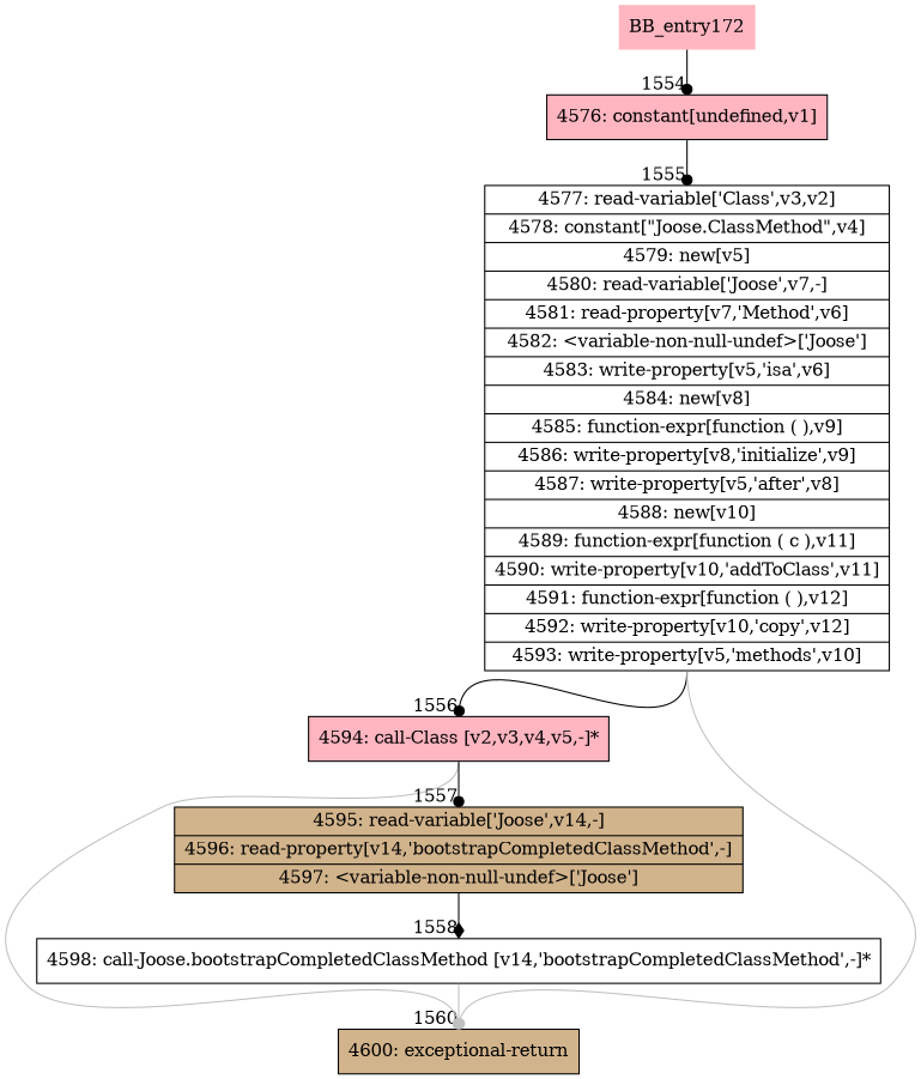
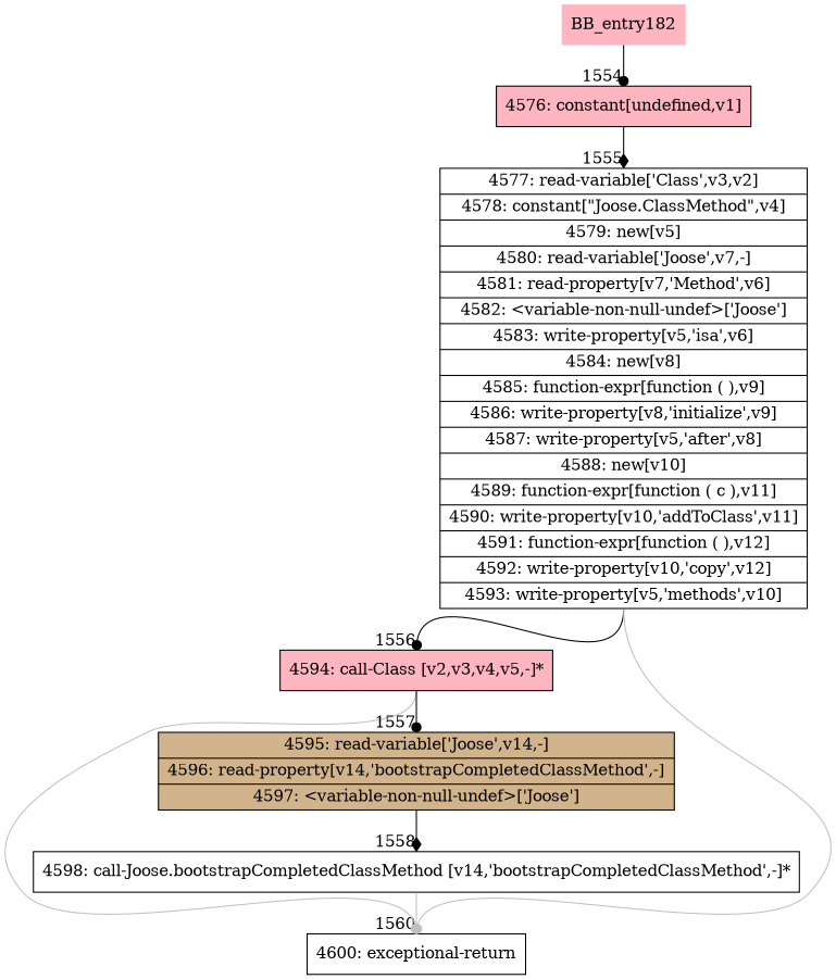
  digraph {
    rankdir=TD
    node [fillcolor=lightpink shape=record style=filled]
    edge [arrowhead=dot headport=n tailport=s]
-   BB_entry182 [shape=none label=BB_entry172]
+   BB_entry182 [shape=none]
    n2 [label="{4576: constant[undefined,v1]}"]
    n3 [fillcolor=white label="{4577: read-variable['Class',v3,v2]|4578: constant[\"Joose.ClassMethod\",v4]|4579: new[v5]|4580: read-variable['Joose',v7,-]|4581: read-property[v7,'Method',v6]|4582: \<variable-non-null-undef\>['Joose']|4583: write-property[v5,'isa',v6]|4584: new[v8]|4585: function-expr[function ( ),v9]|4586: write-property[v8,'initialize',v9]|4587: write-property[v5,'after',v8]|4588: new[v10]|4589: function-expr[function ( c ),v11]|4590: write-property[v10,'addToClass',v11]|4591: function-expr[function ( ),v12]|4592: write-property[v10,'copy',v12]|4593: write-property[v5,'methods',v10]}"]
    n4 [label="{4594: call-Class [v2,v3,v4,v5,-]*}"]
-   n5 [fillcolor=tan label="{4600: exceptional-return}"]
+   n5 [fillcolor=white label="{4600: exceptional-return}"]
    n6 [fillcolor=tan label="{4595: read-variable['Joose',v14,-]|4596: read-property[v14,'bootstrapCompletedClassMethod',-]|4597: \<variable-non-null-undef\>['Joose']}"]
    n7 [fillcolor=white label="{4598: call-Joose.bootstrapCompletedClassMethod [v14,'bootstrapCompletedClassMethod',-]*}"]
    BB_entry182 -> n2 [headlabel="    1554"]
-   n2 -> n3 [headlabel="      1555"]
+   n2 -> n3 [arrowhead=diamond headlabel="      1555"]
    n3 -> n4 [headlabel="      1556"]
    n3 -> n5 [color=gray headlabel="      1560"]
    n4 -> n5 [color=gray]
    n4 -> n6 [headlabel="      1557"]
    n6 -> n7 [arrowhead=diamond headlabel="      1558"]
    n7 -> n5 [color=gray]
  }
